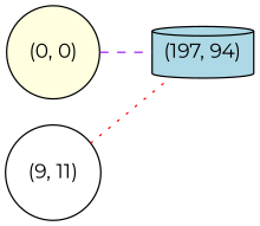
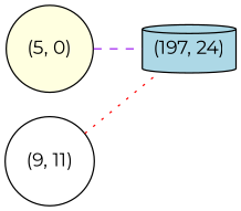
  graph {
    fontname=Montserrat
    rankdir=LR
    node [fontname=Montserrat shape=circle style=filled]
    edge [fontname=Montserrat]
-   "(0, 0)" [fillcolor=lightyellow]
-   "(197, 24)" [fillcolor=lightblue shape=cylinder label="(197, 94)"]
+   "(0, 0)" [fillcolor=lightyellow label="(5, 0)"]
+   "(197, 24)" [fillcolor=lightblue shape=cylinder]
    "(9, 11)" [fillcolor=white]
    "(0, 0)" -- "(197, 24)" [color=purple style=dashed weight=4]
    "(9, 11)" -- "(197, 24)" [color=red style=dotted weight=1]
  }
